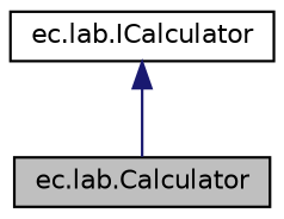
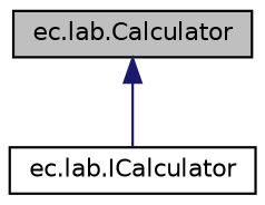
  digraph {
    node [color=black fontname=Helvetica fontsize=10 shape=record style=filled]
    n1 [fillcolor=grey75 fontcolor=black height=0.2 label="ec.lab.Calculator" width=0.4]
    n2 [fillcolor=white height=0.2 label="ec.lab.ICalculator" width=0.4]
-   n2 -> n1 [color=midnightblue dir=back fontname=Helvetica fontsize=10 labelfontname=Helvetica labelfontsize=10 style=solid]
+   n1 -> n2 [color=midnightblue dir=back fontname=Helvetica fontsize=10 labelfontname=Helvetica labelfontsize=10 style=solid]
  }
